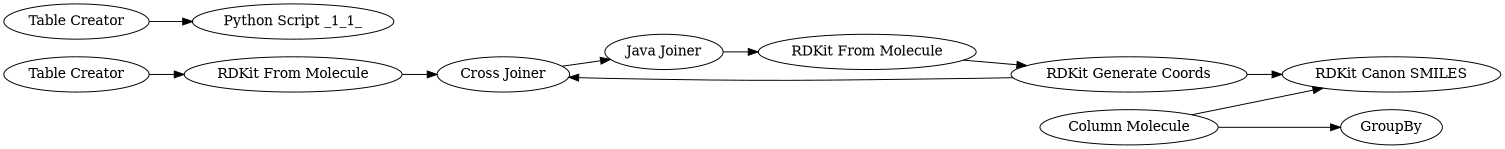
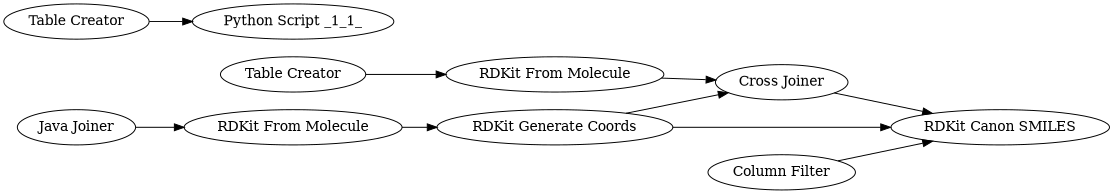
  digraph {
    rankdir=LR
    n1 [label="Table Creator"]
    n2 [label="RDKit From Molecule"]
    n3 [label="Cross Joiner"]
    n4 [label="Java Joiner"]
    n5 [label="RDKit Generate Coords"]
    n6 [label="RDKit Canon SMILES"]
-   n7 [label="Column Molecule"]
-   n8 [label=GroupBy]
+   n7 [label="Column Filter"]
    n9 [label="RDKit From Molecule"]
    n10 [label="Table Creator"]
    n11 [label="Python Script _1_1_"]
    n1 -> n2
    n2 -> n3
-   n3 -> n4
+   n3 -> n6
    n4 -> n9
    n5 -> n3
    n5 -> n6
    n7 -> n6
-   n7 -> n8
    n9 -> n5
    n10 -> n11
  }
